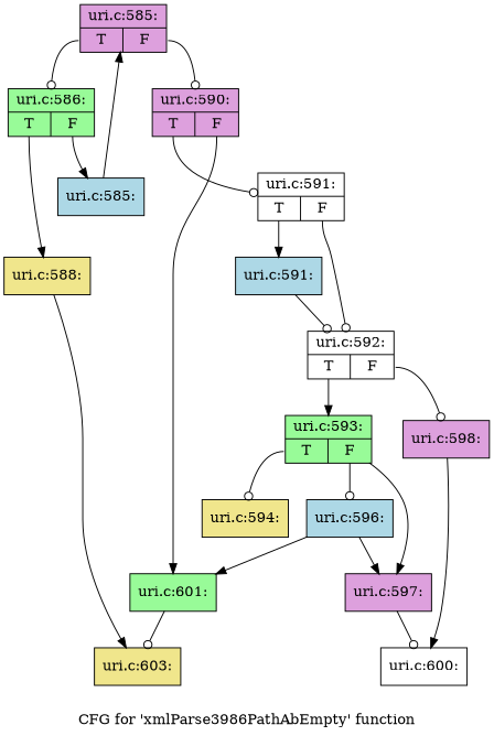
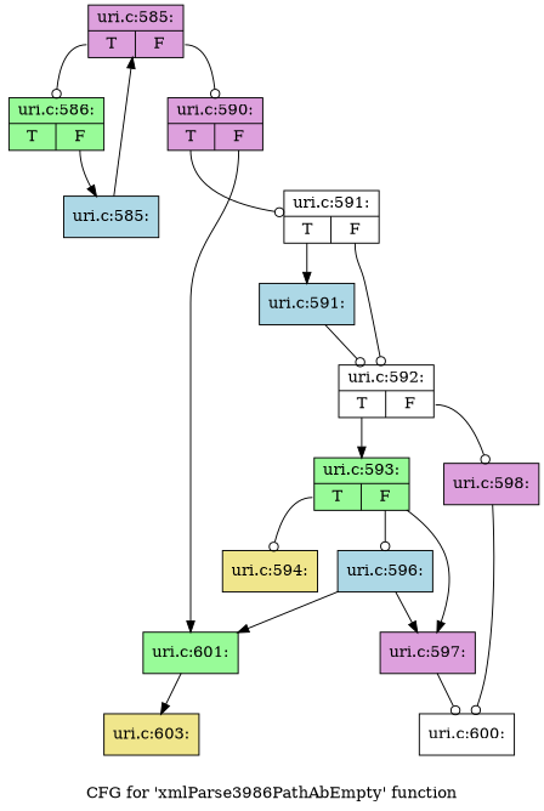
  digraph {
    label="CFG for 'xmlParse3986PathAbEmpty' function"
    node [fillcolor=plum shape=record style=filled]
    edge [arrowhead=odot]
    n1 [label="{uri.c:585:|{<s0>T|<s1>F}}"]
    n2 [fillcolor=palegreen label="{uri.c:586:|{<s0>T|<s1>F}}"]
    n3 [label="{uri.c:590:|{<s0>T|<s1>F}}"]
-   n4 [fillcolor=khaki label="{uri.c:588:}"]
    n5 [fillcolor=lightblue label="{uri.c:585:}"]
    n6 [fillcolor=white label="{uri.c:591:|{<s0>T|<s1>F}}"]
    n7 [fillcolor=palegreen label="{uri.c:601:}"]
    n8 [fillcolor=khaki label="{uri.c:603:}"]
    n9 [fillcolor=lightblue label="{uri.c:591:}"]
    n10 [fillcolor=white label="{uri.c:592:|{<s0>T|<s1>F}}"]
    n11 [fillcolor=palegreen label="{uri.c:593:|{<s0>T|<s1>F}}"]
    n12 [label="{uri.c:598:}"]
    n13 [fillcolor=khaki label="{uri.c:594:}"]
    n14 [fillcolor=lightblue label="{uri.c:596:}"]
    n15 [label="{uri.c:597:}"]
    n16 [fillcolor=white label="{uri.c:600:}"]
    n1 -> n2 [tailport=s0]
    n1 -> n3 [tailport=s1]
-   n2 -> n4 [arrowhead=normal tailport=s0]
    n2 -> n5 [arrowhead=normal tailport=s1]
    n3 -> n6 [tailport=s0]
    n3 -> n7 [arrowhead=normal tailport=s1]
-   n4 -> n8 [arrowhead=normal]
    n5 -> n1 [arrowhead=normal]
    n6 -> n9 [arrowhead=normal tailport=s0]
    n6 -> n10 [tailport=s1]
-   n7 -> n8
+   n7 -> n8 [arrowhead=normal]
    n9 -> n10
    n10 -> n11 [arrowhead=normal tailport=s0]
    n10 -> n12 [tailport=s1]
    n11 -> n13 [tailport=s0]
    n11 -> n14 [tailport=s1]
    n11 -> n15 [arrowhead=normal]
-   n12 -> n16 [arrowhead=normal]
+   n12 -> n16
    n14 -> n7 [arrowhead=normal]
    n14 -> n15 [arrowhead=normal]
    n15 -> n16
  }
